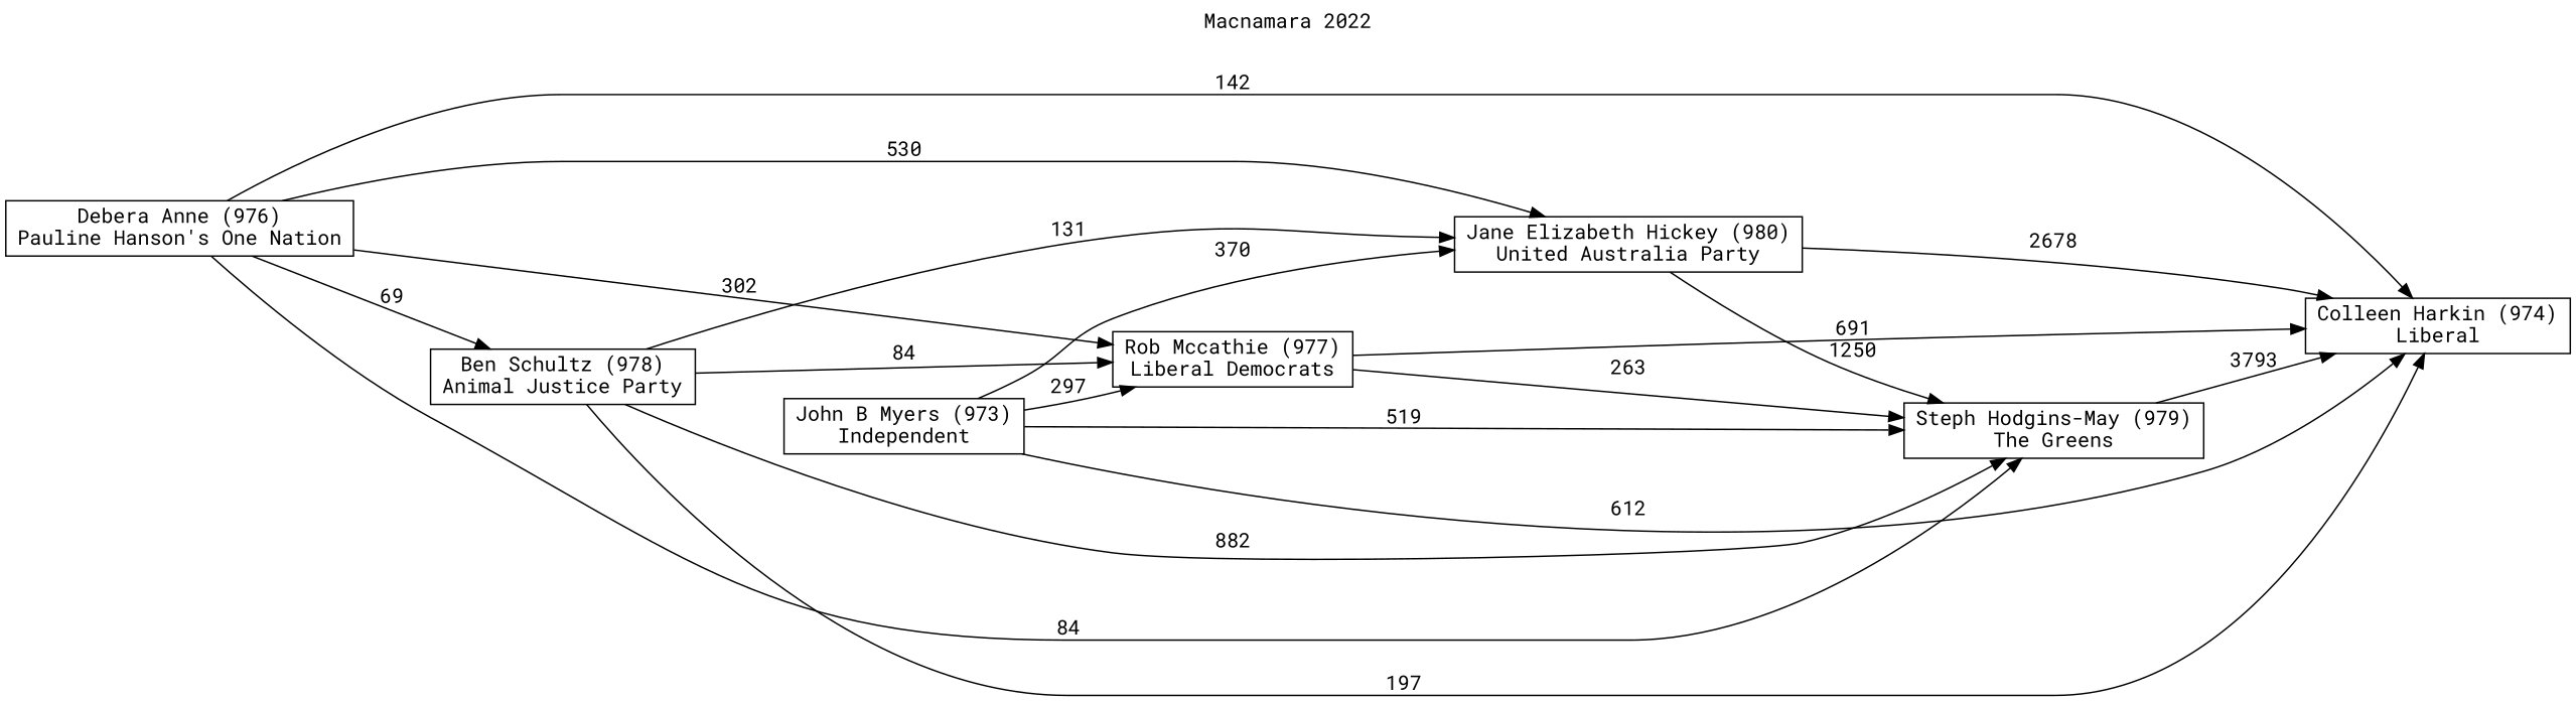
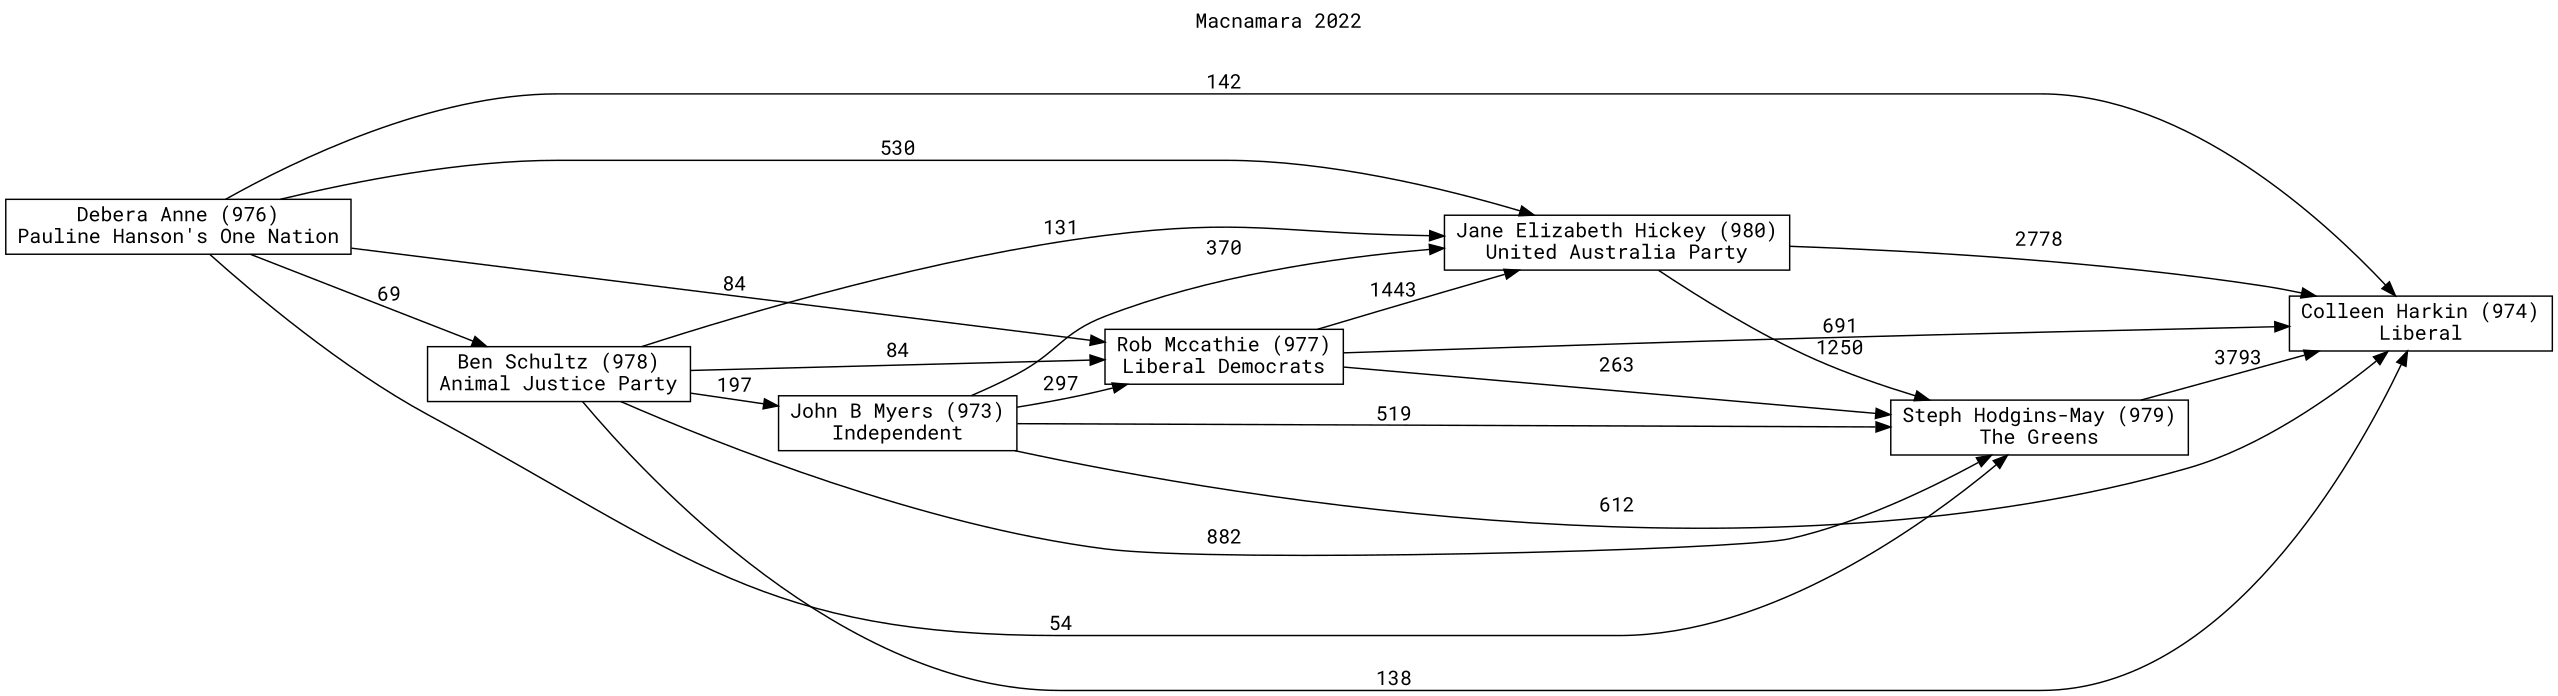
  digraph {
    fontname="Roboto Mono"
    label="Macnamara 2022"
    labelloc=t
    mclimit=10
    rankdir=LR
    node [fontname="Roboto Mono" shape=box]
    edge [fontname="Roboto Mono"]
    n1 [label="Colleen Harkin (974)\nLiberal"]
    n2 [label="Steph Hodgins-May (979)\nThe Greens"]
    n3 [label="Jane Elizabeth Hickey (980)\nUnited Australia Party"]
    n4 [label="Rob Mccathie (977)\nLiberal Democrats"]
    n5 [label="John B Myers (973)\nIndependent"]
    n6 [label="Ben Schultz (978)\nAnimal Justice Party"]
    n7 [label="Debera Anne (976)\nPauline Hanson's One Nation"]
    n2 -> n1 [label=3793]
-   n3 -> n1 [label=2678]
+   n3 -> n1 [label=2778]
    n3 -> n2 [label=1250]
    n4 -> n1 [label=691]
    n4 -> n2 [label=263]
+   n4 -> n3 [label=1443]
    n5 -> n1 [label=612]
    n5 -> n2 [label=519]
    n5 -> n3 [label=370]
    n5 -> n4 [label=297]
-   n6 -> n1 [label=197]
+   n6 -> n1 [label=138]
    n6 -> n2 [label=882]
    n6 -> n3 [label=131]
    n6 -> n4 [label=84]
+   n6 -> n5 [label=197]
    n7 -> n1 [label=142]
-   n7 -> n2 [label=84]
+   n7 -> n2 [label=54]
    n7 -> n3 [label=530]
-   n7 -> n4 [label=302]
+   n7 -> n4 [label=84]
    n7 -> n6 [label=69]
  }
